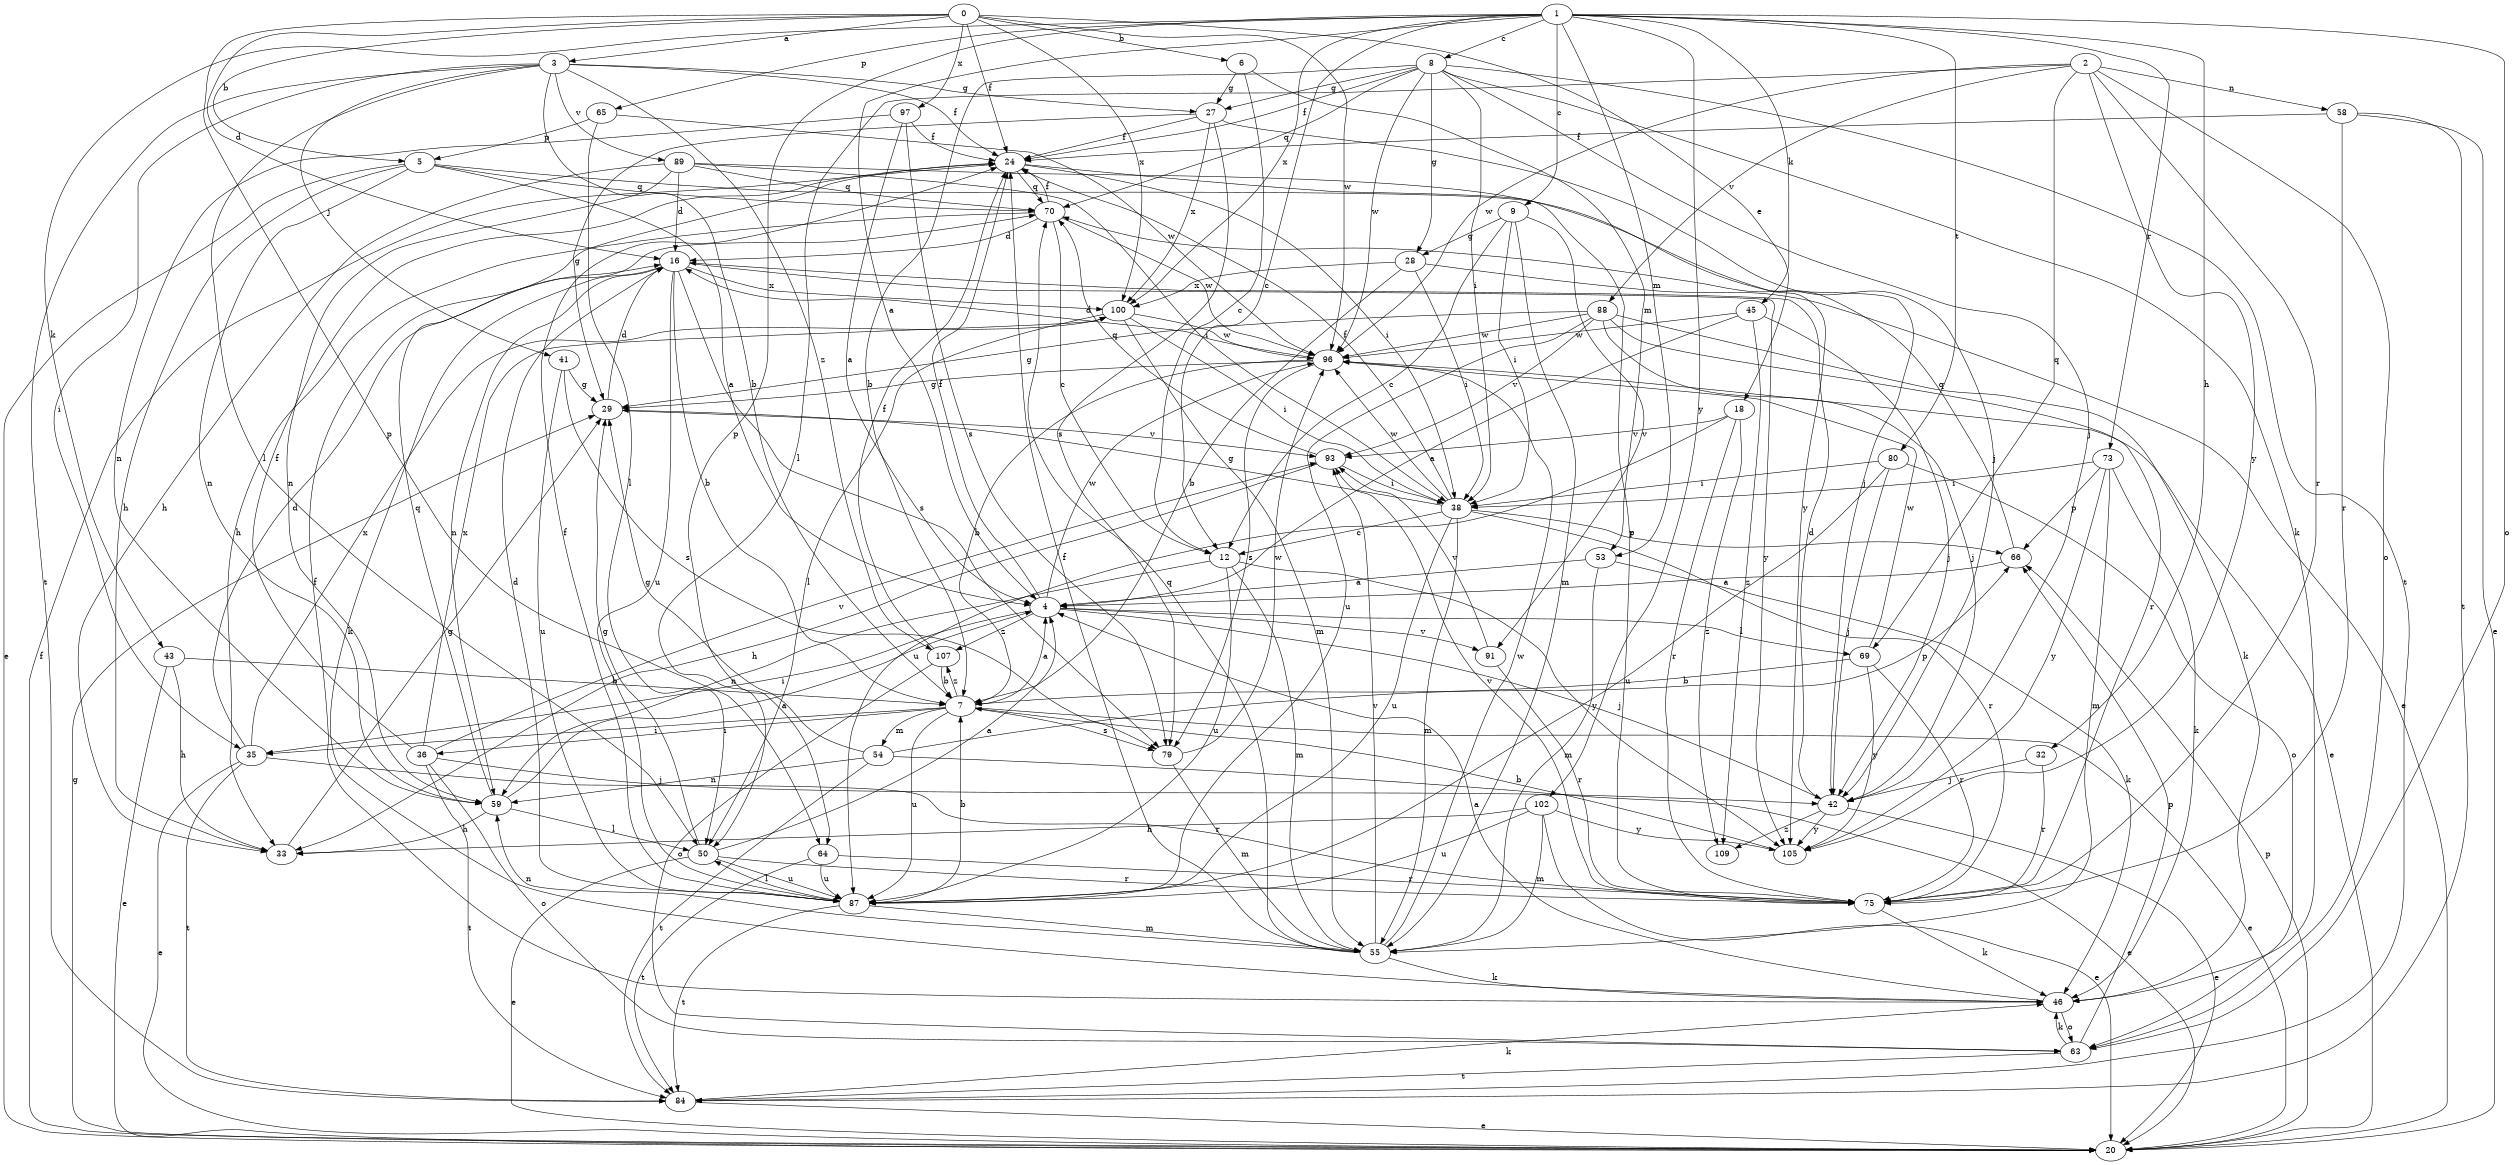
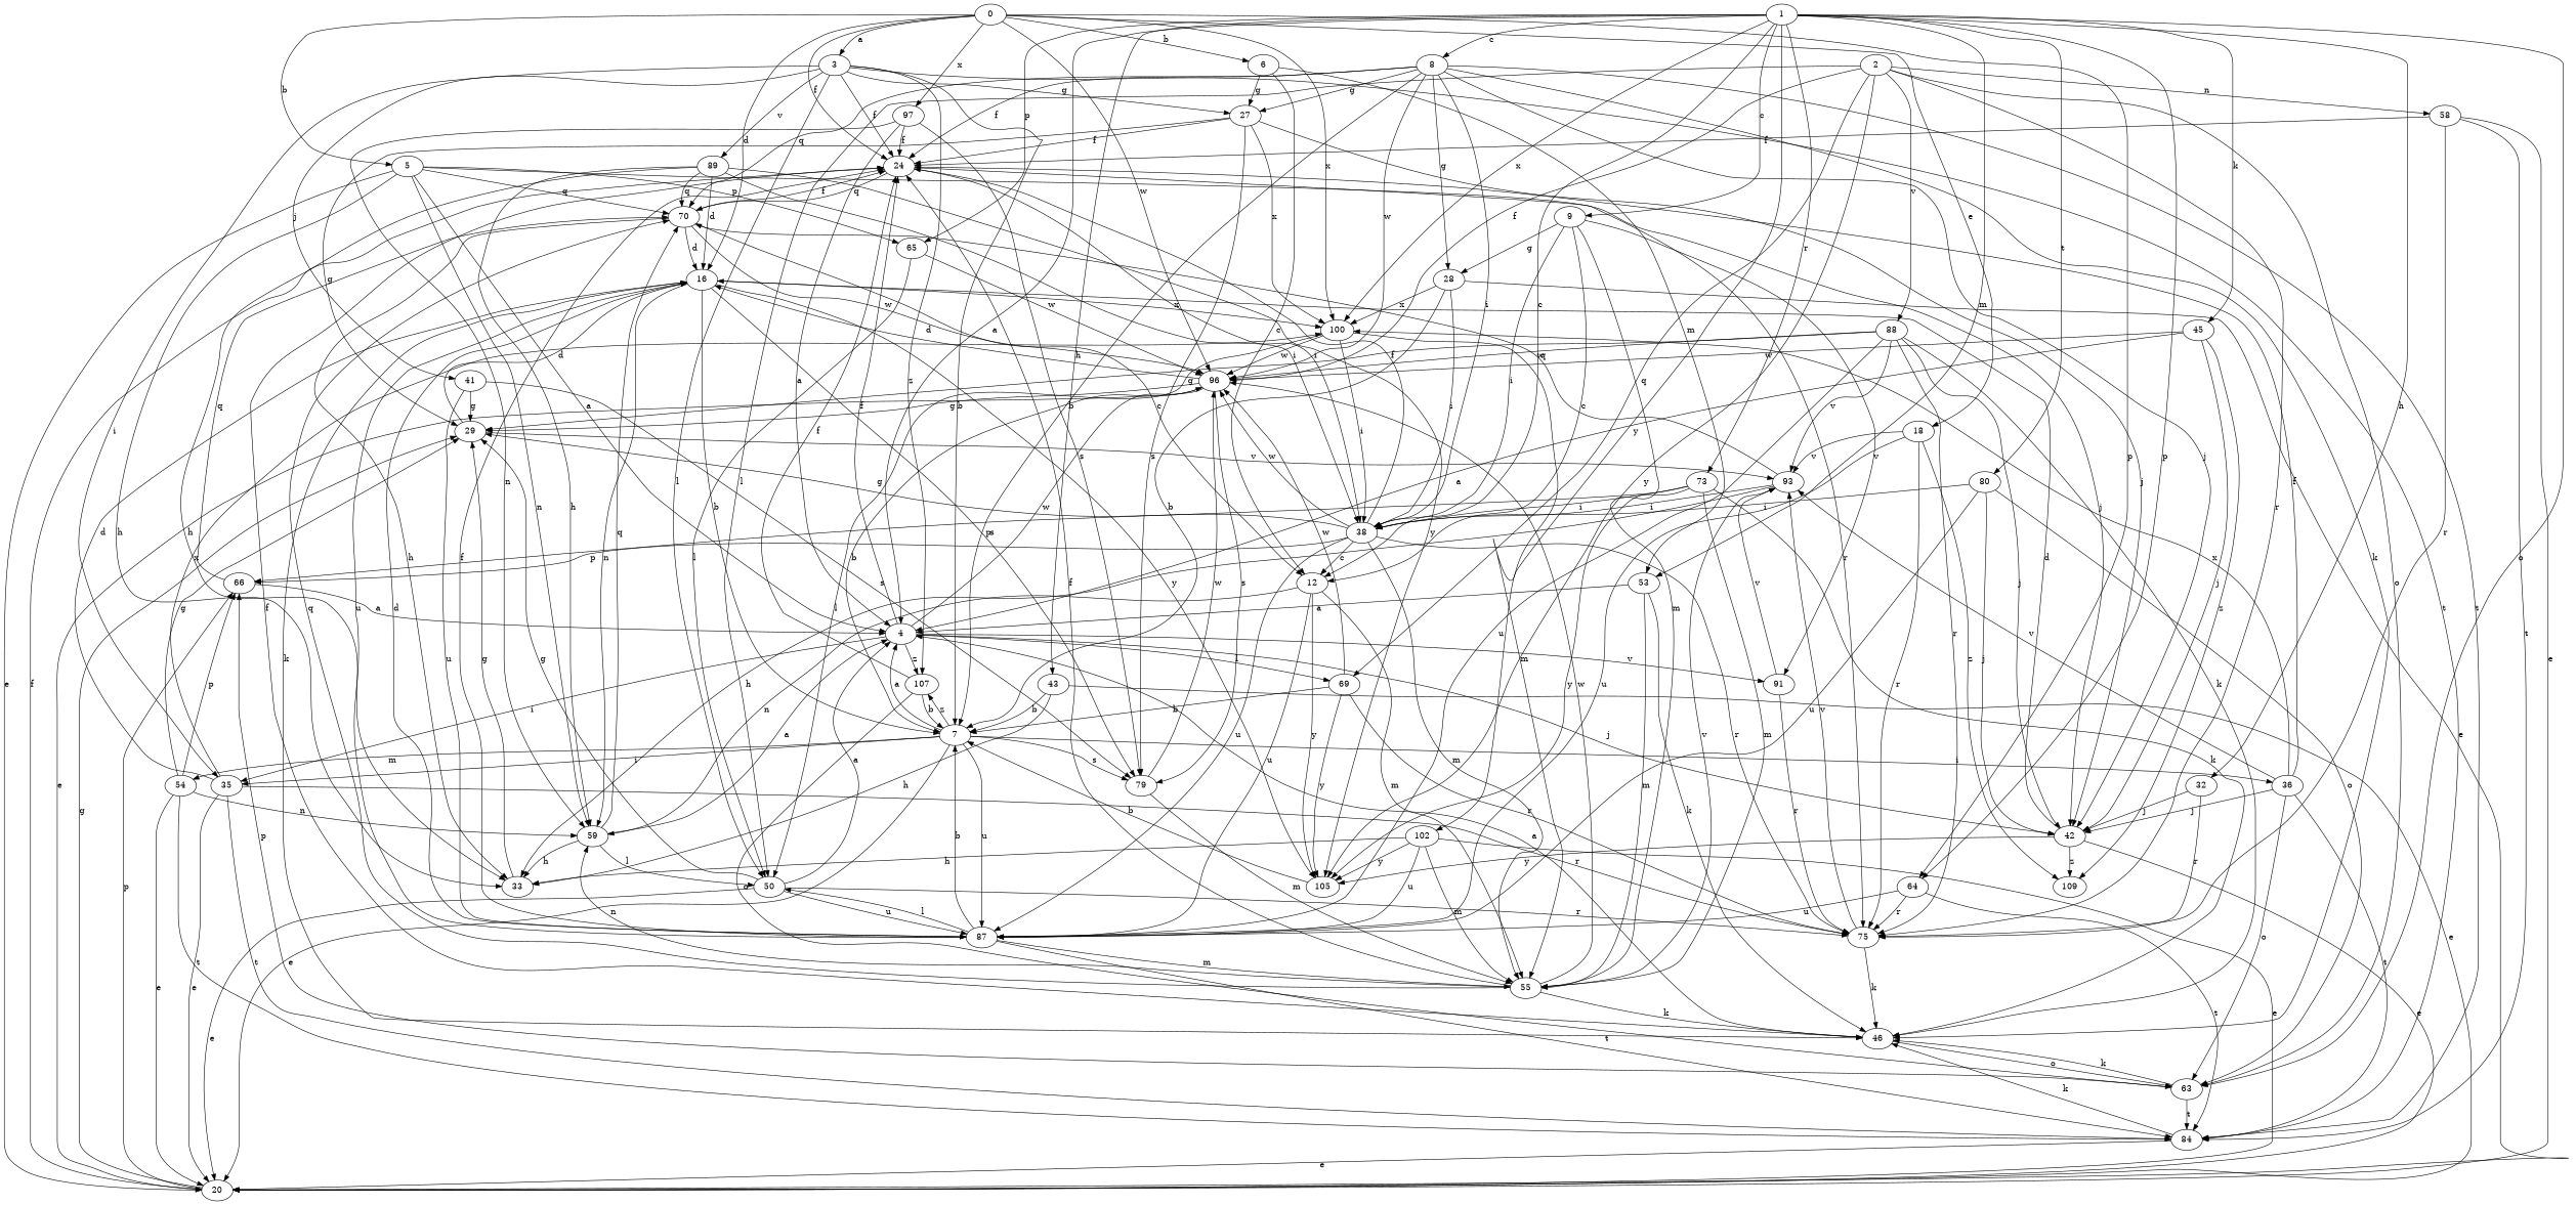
  strict digraph {
    0
    3
    5
    6
    16
    18
    24
    64
    96
    97
    100
    50
    7
    27
    35
    41
    84
    89
    107
    4
    65
    42
    20
    33
    59
    70
    12
    53
    87
    105
    79
    46
    75
    93
    109
    38
    29
    55
    1
    8
    9
    32
    43
    45
    63
    73
    80
    102
    69
    91
    28
    66
    2
    58
    88
    36
    54
    0 -> 3 [label=a]
    0 -> 5 [label=b]
    0 -> 6 [label=b]
    0 -> 16 [label=d]
    0 -> 18 [label=e]
    0 -> 24 [label=f]
    0 -> 64 [label=p]
    0 -> 96 [label=w]
    0 -> 97 [label=x]
    0 -> 100 [label=x]
    3 -> 24 [label=f]
    3 -> 50 [label=l]
    3 -> 7 [label=b]
    3 -> 27 [label=g]
    3 -> 35 [label=i]
    3 -> 41 [label=j]
    3 -> 84 [label=t]
    3 -> 89 [label=v]
    3 -> 107 [label=z]
    5 -> 4 [label=a]
-   65 -> 5 [label=p]
+   5 -> 65 [label=p]
    5 -> 42 [label=j]
    5 -> 20 [label=e]
    5 -> 33 [label=h]
    5 -> 59 [label=n]
    5 -> 70 [label=q]
    6 -> 27 [label=g]
    6 -> 12 [label=c]
    6 -> 53 [label=m]
    16 -> 100 [label=x]
    16 -> 7 [label=b]
    16 -> 59 [label=n]
    16 -> 87 [label=u]
    16 -> 105 [label=y]
    16 -> 79 [label=s]
    16 -> 46 [label=k]
    18 -> 87 [label=u]
    18 -> 75 [label=r]
    18 -> 93 [label=v]
    18 -> 109 [label=z]
    24 -> 70 [label=q]
    24 -> 75 [label=r]
    24 -> 38 [label=i]
    64 -> 84 [label=t]
    64 -> 87 [label=u]
    64 -> 75 [label=r]
    96 -> 16 [label=d]
    96 -> 7 [label=b]
    96 -> 20 [label=e]
    96 -> 79 [label=s]
    96 -> 29 [label=g]
    97 -> 24 [label=f]
    97 -> 4 [label=a]
    97 -> 59 [label=n]
    97 -> 79 [label=s]
    100 -> 96 [label=w]
    100 -> 50 [label=l]
    100 -> 38 [label=i]
    100 -> 55 [label=m]
    50 -> 4 [label=a]
    50 -> 20 [label=e]
    50 -> 87 [label=u]
    50 -> 75 [label=r]
    50 -> 29 [label=g]
    7 -> 35 [label=i]
    7 -> 107 [label=z]
    7 -> 4 [label=a]
    7 -> 20 [label=e]
    7 -> 87 [label=u]
    7 -> 79 [label=s]
    7 -> 36 [label=i]
    7 -> 54 [label=m]
    27 -> 24 [label=f]
    27 -> 100 [label=x]
    27 -> 42 [label=j]
    27 -> 79 [label=s]
    27 -> 29 [label=g]
    35 -> 16 [label=d]
    35 -> 100 [label=x]
    35 -> 84 [label=t]
    35 -> 20 [label=e]
    35 -> 75 [label=r]
    41 -> 87 [label=u]
    41 -> 79 [label=s]
    41 -> 29 [label=g]
    84 -> 20 [label=e]
    84 -> 46 [label=k]
    89 -> 16 [label=d]
    89 -> 33 [label=h]
-   89 -> 59 [label=n]
+   89 -> 59 [label=h]
    89 -> 70 [label=q]
    89 -> 105 [label=y]
    89 -> 38 [label=i]
    107 -> 24 [label=f]
    107 -> 7 [label=b]
    107 -> 63 [label=o]
    4 -> 24 [label=f]
    4 -> 96 [label=w]
    4 -> 35 [label=i]
    4 -> 107 [label=z]
    4 -> 42 [label=j]
    4 -> 69 [label=l]
    4 -> 91 [label=v]
    65 -> 96 [label=w]
    65 -> 50 [label=l]
    42 -> 16 [label=d]
    42 -> 20 [label=e]
    42 -> 105 [label=y]
    42 -> 109 [label=z]
    20 -> 24 [label=f]
    20 -> 29 [label=g]
    20 -> 66 [label=p]
    33 -> 29 [label=g]
    59 -> 50 [label=l]
    59 -> 4 [label=a]
    59 -> 33 [label=h]
    59 -> 70 [label=q]
    70 -> 16 [label=d]
    70 -> 24 [label=f]
    70 -> 96 [label=w]
    70 -> 33 [label=h]
    70 -> 12 [label=c]
    12 -> 59 [label=n]
    12 -> 87 [label=u]
    12 -> 105 [label=y]
    12 -> 55 [label=m]
    53 -> 4 [label=a]
    53 -> 46 [label=k]
    53 -> 55 [label=m]
    87 -> 16 [label=d]
    87 -> 24 [label=f]
    87 -> 50 [label=l]
    87 -> 7 [label=b]
    87 -> 84 [label=t]
    87 -> 55 [label=m]
    105 -> 7 [label=b]
    79 -> 96 [label=w]
    79 -> 55 [label=m]
    46 -> 24 [label=f]
    46 -> 4 [label=a]
    46 -> 63 [label=o]
    75 -> 46 [label=k]
    75 -> 93 [label=v]
    93 -> 33 [label=h]
    93 -> 70 [label=q]
    93 -> 38 [label=i]
    38 -> 24 [label=f]
    38 -> 96 [label=w]
    38 -> 12 [label=c]
    38 -> 87 [label=u]
    38 -> 75 [label=r]
    38 -> 29 [label=g]
    38 -> 55 [label=m]
    38 -> 66 [label=p]
    29 -> 16 [label=d]
    29 -> 93 [label=v]
    55 -> 24 [label=f]
    55 -> 96 [label=w]
    55 -> 59 [label=n]
    55 -> 70 [label=q]
    55 -> 46 [label=k]
    55 -> 93 [label=v]
    1 -> 64 [label=p]
    1 -> 100 [label=x]
    1 -> 4 [label=a]
    1 -> 65 [label=p]
    1 -> 12 [label=c]
    1 -> 53 [label=m]
    1 -> 8 [label=c]
    1 -> 9 [label=c]
    1 -> 32 [label=h]
-   1 -> 43 [label=k]
+   1 -> 43 [label=h]
    1 -> 45 [label=k]
    1 -> 63 [label=o]
    1 -> 73 [label=r]
    1 -> 80 [label=t]
    1 -> 102 [label=y]
    8 -> 24 [label=f]
    8 -> 96 [label=w]
    8 -> 7 [label=b]
    8 -> 27 [label=g]
    8 -> 84 [label=t]
    8 -> 42 [label=j]
    8 -> 70 [label=q]
    8 -> 46 [label=k]
    8 -> 38 [label=i]
    8 -> 28 [label=g]
    9 -> 12 [label=c]
    9 -> 38 [label=i]
    9 -> 55 [label=m]
    9 -> 91 [label=v]
    9 -> 28 [label=g]
    32 -> 42 [label=j]
    32 -> 75 [label=r]
    43 -> 7 [label=b]
    43 -> 20 [label=e]
    43 -> 33 [label=h]
    45 -> 96 [label=w]
    45 -> 4 [label=a]
    45 -> 42 [label=j]
    45 -> 109 [label=z]
    63 -> 84 [label=t]
    63 -> 46 [label=k]
    63 -> 66 [label=p]
    73 -> 105 [label=y]
    73 -> 46 [label=k]
    73 -> 38 [label=i]
    73 -> 55 [label=m]
    73 -> 66 [label=p]
    80 -> 42 [label=j]
    80 -> 87 [label=u]
    80 -> 38 [label=i]
    80 -> 63 [label=o]
    102 -> 20 [label=e]
    102 -> 33 [label=h]
    102 -> 87 [label=u]
    102 -> 105 [label=y]
    102 -> 55 [label=m]
    69 -> 96 [label=w]
    69 -> 7 [label=b]
    69 -> 105 [label=y]
    69 -> 75 [label=r]
    91 -> 75 [label=r]
    91 -> 93 [label=v]
    28 -> 100 [label=x]
    28 -> 7 [label=b]
    28 -> 20 [label=e]
    28 -> 38 [label=i]
    66 -> 4 [label=a]
    66 -> 70 [label=q]
-   2 -> 96 [label=w]
+   2 -> 96 [label=f]
    2 -> 50 [label=l]
    2 -> 105 [label=y]
    2 -> 75 [label=r]
    2 -> 63 [label=o]
    2 -> 69 [label=q]
    2 -> 58 [label=n]
    2 -> 88 [label=v]
    58 -> 24 [label=f]
    58 -> 84 [label=t]
    58 -> 20 [label=e]
    58 -> 75 [label=r]
    88 -> 96 [label=w]
    88 -> 42 [label=j]
    88 -> 87 [label=u]
    88 -> 46 [label=k]
    88 -> 75 [label=r]
    88 -> 93 [label=v]
    88 -> 29 [label=g]
    36 -> 24 [label=f]
    36 -> 100 [label=x]
    36 -> 84 [label=t]
    36 -> 42 [label=j]
    36 -> 93 [label=v]
    36 -> 63 [label=o]
    54 -> 84 [label=t]
    54 -> 20 [label=e]
    54 -> 59 [label=n]
    54 -> 29 [label=g]
    54 -> 66 [label=p]
  }
